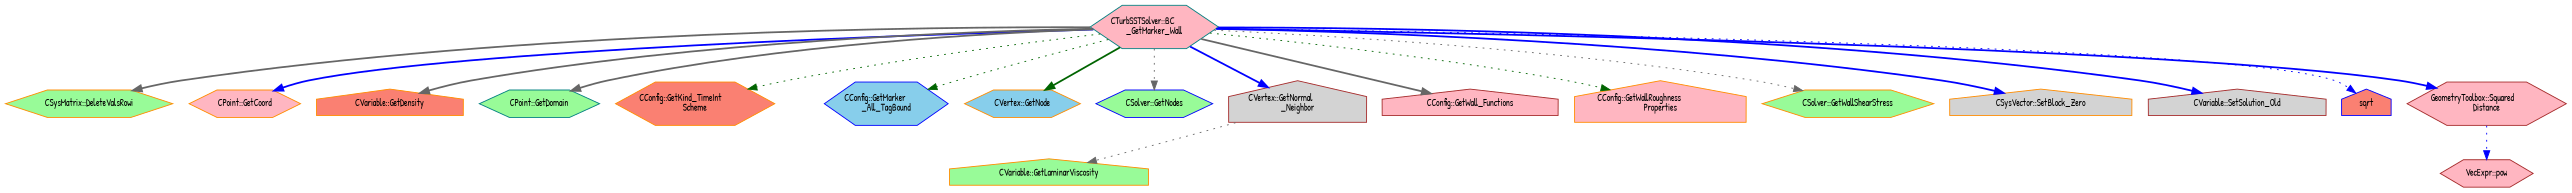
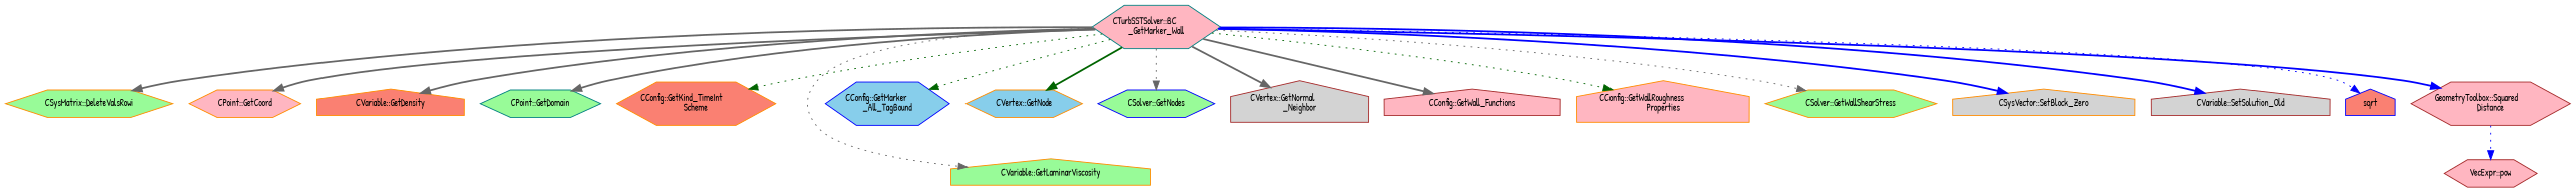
  digraph {
    fontname="Patrick Hand"
    rankdir=TB
    node [color=darkorange fillcolor=lightpink fontname="Patrick Hand" fontsize=10 shape=hexagon style=filled]
    edge [color=gray40 fontname="Patrick Hand" fontsize=10 labelfontname=Helvetica labelfontsize=10 style=bold]
    n1 [color=teal fontcolor=black height=0.2 label="CTurbSSTSolver::BC\l_GetMarker_Wall" width=0.4]
    n2 [fillcolor=palegreen height=0.2 label="CSysMatrix::DeleteValsRowi" width=0.4]
    n3 [height=0.2 label="CPoint::GetCoord" width=0.4]
    n4 [fillcolor=salmon height=0.2 label="CVariable::GetDensity" shape=house width=0.4]
    n5 [color=teal fillcolor=palegreen height=0.2 label="CPoint::GetDomain" width=0.4]
    n6 [fillcolor=salmon height=0.2 label="CConfig::GetKind_TimeInt\lScheme" width=0.4]
    n7 [fillcolor=palegreen height=0.2 label="CVariable::GetLaminarViscosity" shape=house width=0.4]
    n8 [color=blue fillcolor=skyblue height=0.2 label="CConfig::GetMarker\l_All_TagBound" width=0.4]
    n9 [fillcolor=skyblue height=0.2 label="CVertex::GetNode" width=0.4]
    n10 [color=blue fillcolor=palegreen height=0.2 label="CSolver::GetNodes" width=0.4]
    n11 [color=brown fillcolor=lightgrey height=0.2 label="CVertex::GetNormal\l_Neighbor" shape=house width=0.4]
    n12 [color=brown height=0.2 label="CConfig::GetWall_Functions" shape=house width=0.4]
    n13 [height=0.2 label="CConfig::GetWallRoughness\lProperties" shape=house width=0.4]
    n14 [fillcolor=palegreen height=0.2 label="CSolver::GetWallShearStress" width=0.4]
    n15 [fillcolor=lightgrey height=0.2 label="CSysVector::SetBlock_Zero" shape=house width=0.4]
    n16 [color=brown fillcolor=lightgrey height=0.2 label="CVariable::SetSolution_Old" shape=house width=0.4]
    n17 [color=blue fillcolor=salmon height=0.2 label=sqrt shape=house width=0.4]
    n18 [color=brown height=0.2 label="GeometryToolbox::Squared\lDistance" width=0.4]
    n19 [color=brown height=0.2 label="VecExpr::pow" width=0.4]
    n1 -> n2
-   n1 -> n3 [color=blue]
+   n1 -> n3
    n1 -> n4
    n1 -> n5
    n1 -> n6 [color=darkgreen style=dotted]
-   n11 -> n7 [style=dotted]
+   n1 -> n7 [style=dotted]
    n1 -> n8 [color=darkgreen style=dotted]
    n1 -> n9 [color=darkgreen]
    n1 -> n10 [style=dotted]
-   n1 -> n11 [color=blue]
+   n1 -> n11
    n1 -> n12
    n1 -> n13 [color=darkgreen style=dotted]
    n1 -> n14 [style=dotted]
    n1 -> n15 [color=blue]
    n1 -> n16 [color=blue]
    n1 -> n17 [color=blue style=dotted]
    n1 -> n18 [color=blue]
    n18 -> n19 [color=blue style=dotted]
  }
